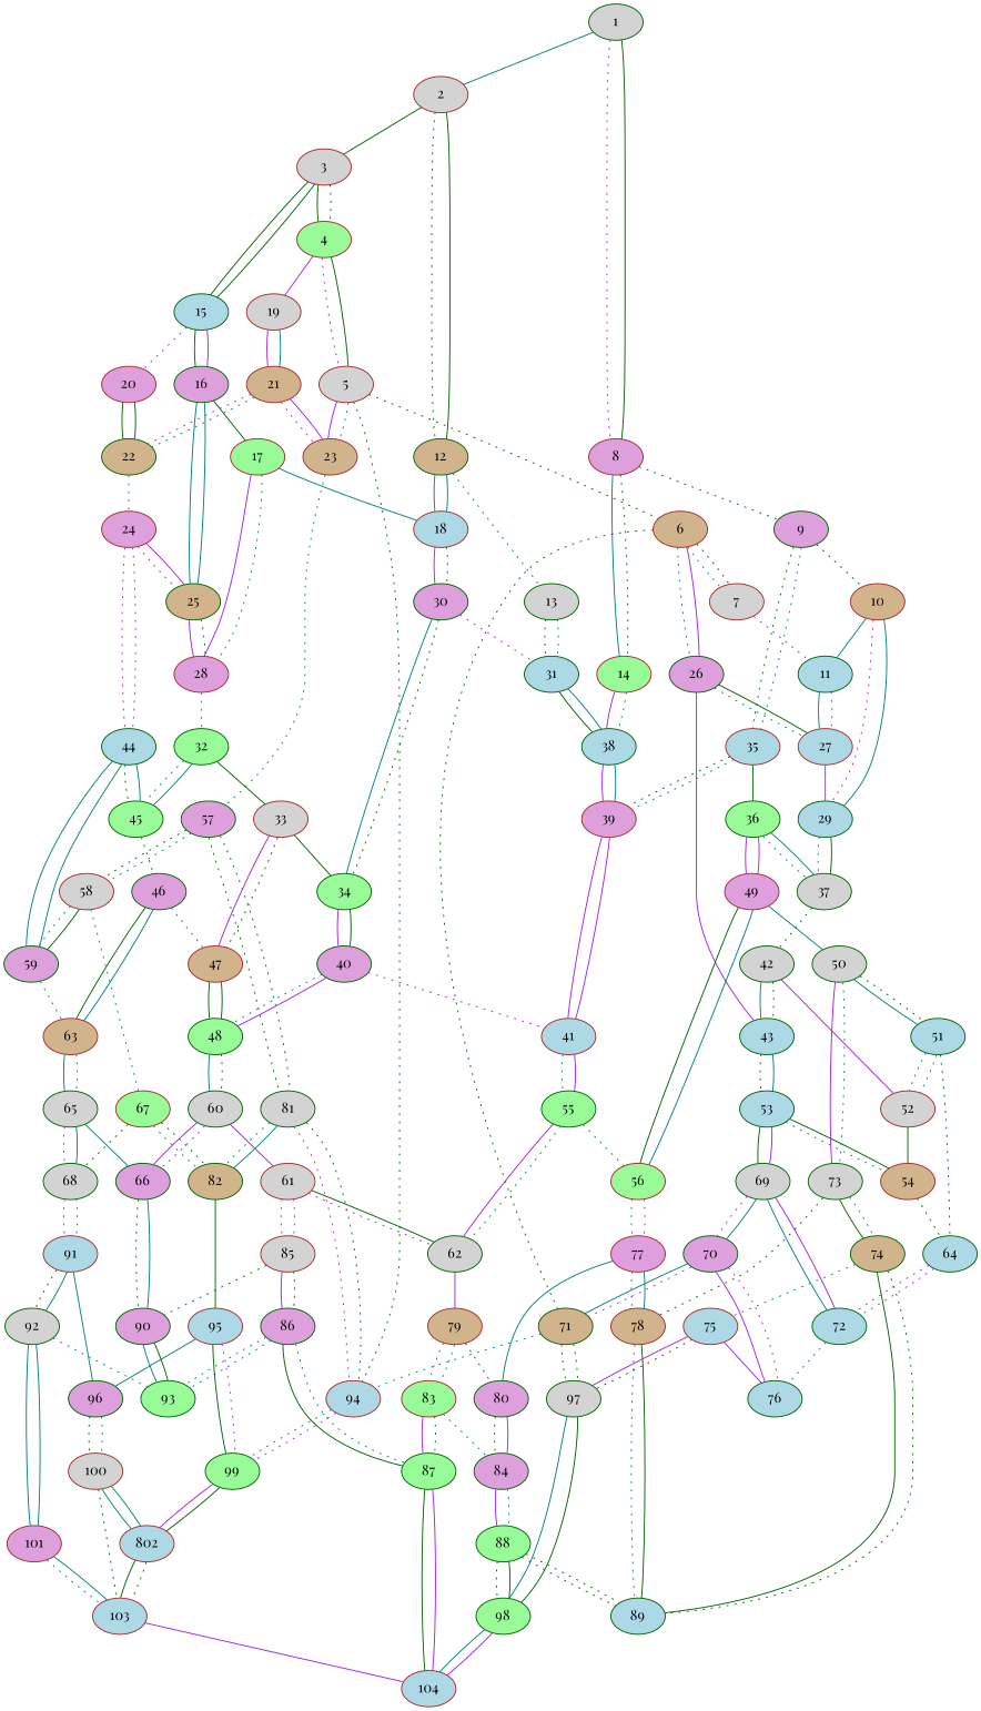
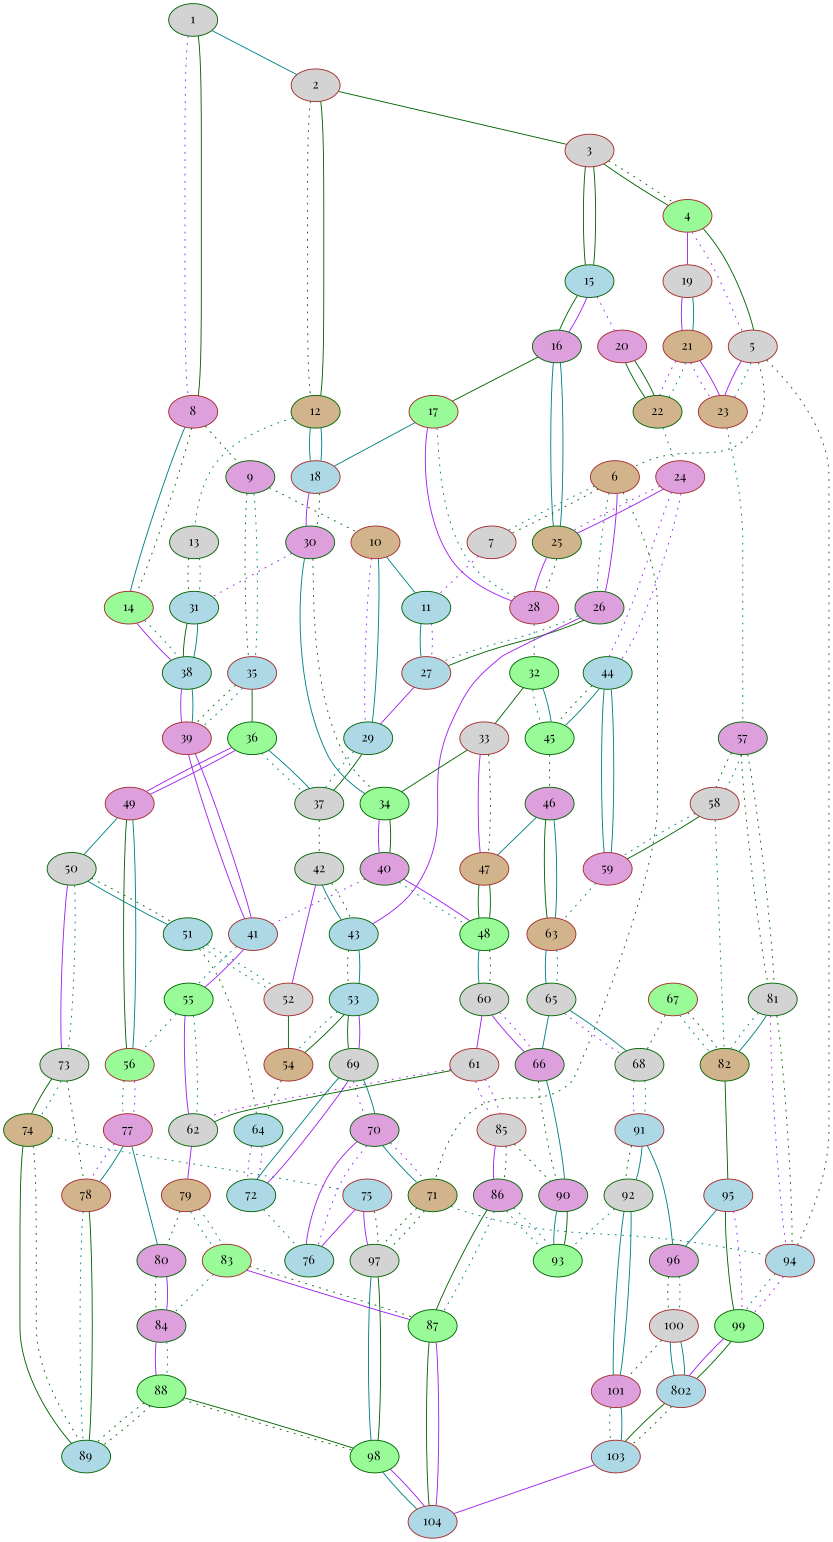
  graph {
    fontname="Playfair Display"
    node [color=darkgreen fillcolor=lightgrey fontname="Playfair Display" style=filled]
    edge [color=teal fontname="Playfair Display" style=dotted]
    2 [color=brown]
    1
    8 [color=brown fillcolor=plum]
    3 [color=brown]
    12 [fillcolor=tan]
    9 [fillcolor=plum]
    14 [color=brown fillcolor=palegreen]
    4 [color=brown fillcolor=palegreen]
    15 [fillcolor=lightblue]
    13
    18 [color=brown fillcolor=lightblue]
    5 [color=brown]
    19 [color=brown]
    16 [fillcolor=plum]
    20 [color=brown fillcolor=plum]
    6 [color=brown fillcolor=tan]
    23 [color=brown fillcolor=tan]
    94 [color=brown fillcolor=lightblue]
    21 [color=brown fillcolor=tan]
    7 [color=brown]
    26 [fillcolor=plum]
    71 [fillcolor=tan]
    57 [fillcolor=plum]
    99 [fillcolor=palegreen]
    11 [fillcolor=lightblue]
    27 [color=brown fillcolor=lightblue]
    43 [fillcolor=lightblue]
    97
    10 [color=brown fillcolor=tan]
    35 [color=brown fillcolor=lightblue]
    38 [fillcolor=lightblue]
    29 [fillcolor=lightblue]
    36 [fillcolor=palegreen]
    39 [color=brown fillcolor=plum]
    37
    31 [fillcolor=lightblue]
    30 [fillcolor=plum]
    17 [color=brown fillcolor=palegreen]
    25 [fillcolor=tan]
    22 [fillcolor=tan]
    28 [color=brown fillcolor=plum]
    32 [fillcolor=palegreen]
    34 [fillcolor=palegreen]
    24 [color=brown fillcolor=plum]
    44 [fillcolor=lightblue]
    58 [color=brown]
    81
    45 [fillcolor=palegreen]
-   59 [fillcolor=plum]
+   59 [color=brown fillcolor=plum]
    53 [fillcolor=lightblue]
    33 [color=brown]
    42
    40 [fillcolor=plum]
    47 [color=brown fillcolor=tan]
    46 [fillcolor=plum]
    48 [fillcolor=palegreen]
    41 [color=brown fillcolor=lightblue]
    49 [color=brown fillcolor=plum]
    50
    56 [color=brown fillcolor=palegreen]
    52 [color=brown]
    55 [fillcolor=palegreen]
    60
    62
    54 [color=brown fillcolor=tan]
    69
    63 [color=brown fillcolor=tan]
    65
    61 [color=brown]
    66 [fillcolor=plum]
    51 [fillcolor=lightblue]
    73
    77 [color=brown fillcolor=plum]
    64 [fillcolor=lightblue]
    74 [fillcolor=tan]
    78 [color=brown fillcolor=tan]
    72 [fillcolor=lightblue]
    70 [fillcolor=plum]
    79 [color=brown fillcolor=tan]
    80 [fillcolor=plum]
    67 [color=brown fillcolor=palegreen]
    82 [fillcolor=tan]
    68
    85 [color=brown]
    90 [fillcolor=plum]
    86 [fillcolor=plum]
    83 [color=brown fillcolor=palegreen]
    76 [fillcolor=lightblue]
    91 [color=brown fillcolor=lightblue]
    93 [fillcolor=palegreen]
    95 [color=brown fillcolor=lightblue]
    92
    96 [fillcolor=plum]
    98 [fillcolor=palegreen]
    75 [color=brown fillcolor=lightblue]
    89 [fillcolor=lightblue]
    84 [fillcolor=plum]
    87 [fillcolor=palegreen]
    88 [fillcolor=palegreen]
    104 [color=brown fillcolor=lightblue]
    101 [color=brown fillcolor=plum]
    100 [color=brown]
    103 [color=brown fillcolor=lightblue]
    n104 [color=brown fillcolor=lightblue label=802]
    2 -- 3 [color=darkgreen style=solid]
    2 -- 12 [color=darkgreen]
    2 -- 12 [color=darkgreen style=solid]
    1 -- 2 [style=solid]
    1 -- 8 [color=purple]
    1 -- 8 [color=darkgreen style=solid]
    8 -- 9 [color=darkgreen]
    8 -- 14 [style=solid]
    8 -- 14 [color=darkgreen]
    3 -- 4 [color=darkgreen style=solid]
    3 -- 4 [color=darkgreen]
    3 -- 15 [color=darkgreen style=solid]
    3 -- 15 [color=darkgreen style=solid]
    12 -- 13
    12 -- 18 [style=solid]
    12 -- 18 [style=solid]
    9 -- 10 [color=darkgreen]
    9 -- 35 [color=darkgreen]
    9 -- 35
    14 -- 38 [color=purple style=solid]
    14 -- 38
    4 -- 5 [color=purple]
    4 -- 5 [color=darkgreen style=solid]
    4 -- 19 [color=purple style=solid]
    15 -- 16 [color=darkgreen style=solid]
    15 -- 16 [color=purple style=solid]
    15 -- 20 [color=purple]
    13 -- 31 [color=darkgreen]
    13 -- 31
    18 -- 30 [color=purple style=solid]
    18 -- 30 [color=darkgreen]
    5 -- 6 [color=darkgreen]
    5 -- 23 [color=purple style=solid]
    5 -- 23
    5 -- 94 [color=darkgreen]
    19 -- 21 [color=purple style=solid]
    19 -- 21 [style=solid]
    16 -- 17 [color=darkgreen style=solid]
    16 -- 25 [style=solid]
    16 -- 25 [style=solid]
    20 -- 22 [color=darkgreen style=solid]
    20 -- 22 [color=darkgreen style=solid]
    6 -- 7
    6 -- 7 [color=darkgreen]
    6 -- 26
    6 -- 26 [color=purple style=solid]
    6 -- 71 [color=darkgreen]
    23 -- 57
    94 -- 99
    94 -- 99 [color=purple]
    21 -- 23 [color=purple]
    21 -- 23 [color=purple style=solid]
    21 -- 22 [color=purple]
    21 -- 22
    7 -- 11 [color=purple]
    26 -- 27
    26 -- 27 [color=darkgreen style=solid]
    26 -- 43 [color=purple style=solid]
    71 -- 94
    71 -- 97 [color=darkgreen]
    71 -- 97 [color=darkgreen]
    57 -- 58 [color=darkgreen]
    57 -- 58
    57 -- 81 [color=darkgreen]
    57 -- 81 [color=darkgreen]
    99 -- n104 [color=purple style=solid]
    99 -- n104 [color=darkgreen style=solid]
    11 -- 27 [style=solid]
    11 -- 27 [color=purple]
    27 -- 29 [color=purple style=solid]
    43 -- 53 [color=darkgreen]
    43 -- 53 [style=solid]
    97 -- 98 [style=solid]
    97 -- 98 [color=darkgreen style=solid]
    10 -- 11 [style=solid]
    10 -- 29 [color=purple]
    10 -- 29 [style=solid]
    35 -- 36 [color=darkgreen style=solid]
    35 -- 39 [color=darkgreen]
    35 -- 39
    38 -- 39 [color=purple style=solid]
    38 -- 39 [style=solid]
    29 -- 37
    29 -- 37 [color=darkgreen style=solid]
    36 -- 37
    36 -- 37 [style=solid]
    36 -- 49 [color=purple style=solid]
    36 -- 49 [color=purple style=solid]
    39 -- 41 [color=purple style=solid]
    39 -- 41 [color=purple style=solid]
    37 -- 42 [color=darkgreen]
    31 -- 38 [color=darkgreen style=solid]
    31 -- 38 [style=solid]
    30 -- 31 [color=purple]
    30 -- 34 [style=solid]
    30 -- 34 [color=darkgreen]
    17 -- 18 [style=solid]
    17 -- 28 [color=purple style=solid]
    17 -- 28
    25 -- 28 [color=purple style=solid]
    25 -- 28 [color=darkgreen]
    22 -- 24
    28 -- 32
    32 -- 45
    32 -- 45 [style=solid]
    32 -- 33 [color=darkgreen style=solid]
    34 -- 40 [color=purple style=solid]
    34 -- 40 [color=darkgreen style=solid]
    24 -- 25 [color=purple]
    24 -- 25 [color=purple style=solid]
    24 -- 44 [color=purple]
    24 -- 44 [color=purple]
    44 -- 45 [color=darkgreen]
    44 -- 45 [style=solid]
    44 -- 59 [style=solid]
    44 -- 59 [style=solid]
    58 -- 59
    58 -- 59 [color=darkgreen style=solid]
-   58 -- 67
+   58 -- 82
    81 -- 94 [color=purple]
    81 -- 94 [color=darkgreen]
    81 -- 82
    81 -- 82 [style=solid]
    45 -- 46 [color=darkgreen]
    59 -- 63
    53 -- 54
    53 -- 54 [color=darkgreen style=solid]
    53 -- 69 [color=darkgreen style=solid]
    53 -- 69 [color=purple style=solid]
    33 -- 34 [color=darkgreen style=solid]
    33 -- 47 [color=purple style=solid]
    33 -- 47 [color=darkgreen]
    42 -- 43 [style=solid]
    42 -- 43 [color=darkgreen]
    42 -- 52 [color=purple style=solid]
    40 -- 48
    40 -- 48 [color=purple style=solid]
    40 -- 41 [color=purple]
    47 -- 48 [color=darkgreen style=solid]
    47 -- 48 [color=darkgreen style=solid]
-   46 -- 47
+   46 -- 47 [style=solid]
    46 -- 63 [color=darkgreen style=solid]
    46 -- 63 [style=solid]
    48 -- 60 [style=solid]
    48 -- 60 [color=darkgreen]
    41 -- 55
    41 -- 55 [color=purple style=solid]
    49 -- 50 [style=solid]
    49 -- 56 [color=darkgreen style=solid]
    49 -- 56 [style=solid]
    50 -- 51 [style=solid]
    50 -- 51 [color=darkgreen]
    50 -- 73 [color=purple style=solid]
    50 -- 73
    56 -- 77
    56 -- 77 [color=purple]
    52 -- 54 [color=darkgreen style=solid]
    55 -- 56
    55 -- 62 [color=purple style=solid]
    55 -- 62
    60 -- 61 [color=purple style=solid]
    60 -- 66 [color=purple style=solid]
    60 -- 66 [color=purple]
    62 -- 79 [color=purple style=solid]
    54 -- 64 [color=darkgreen]
    69 -- 72 [style=solid]
    69 -- 72 [color=purple style=solid]
    69 -- 70 [color=purple]
    69 -- 70 [style=solid]
    63 -- 65 [style=solid]
    63 -- 65
    65 -- 66 [style=solid]
    65 -- 68 [color=purple]
    65 -- 68 [style=solid]
    61 -- 62 [color=purple]
    61 -- 62 [color=darkgreen style=solid]
    61 -- 85 [color=purple]
    61 -- 85 [color=purple]
    66 -- 90 [color=darkgreen]
    66 -- 90 [style=solid]
    51 -- 52
    51 -- 52
    51 -- 64 [color=darkgreen]
    73 -- 74 [color=darkgreen style=solid]
    73 -- 74
    73 -- 78 [color=darkgreen]
    77 -- 78 [color=purple]
    77 -- 78 [style=solid]
    77 -- 80 [style=solid]
    64 -- 72 [color=purple]
    64 -- 72 [color=purple]
    74 -- 75
    74 -- 89 [color=darkgreen style=solid]
    74 -- 89 [color=darkgreen]
    78 -- 89
    78 -- 89 [color=darkgreen style=solid]
    72 -- 76
    70 -- 71 [style=solid]
    70 -- 71 [color=purple]
    70 -- 76 [color=purple style=solid]
    70 -- 76 [color=purple]
    79 -- 80 [color=darkgreen]
    79 -- 83
    79 -- 83
    80 -- 84 [color=darkgreen]
    80 -- 84 [color=purple style=solid]
    67 -- 82
    67 -- 82 [color=darkgreen]
    67 -- 68 [color=darkgreen]
    82 -- 95 [color=darkgreen style=solid]
    68 -- 91 [color=purple]
    68 -- 91
    85 -- 90 [color=darkgreen]
    85 -- 86 [color=purple style=solid]
    85 -- 86 [color=darkgreen]
    90 -- 93 [style=solid]
    90 -- 93 [color=darkgreen style=solid]
    86 -- 93
    86 -- 93
    86 -- 87 [color=darkgreen style=solid]
    86 -- 87
    83 -- 84
    83 -- 87 [color=purple style=solid]
    83 -- 87 [color=darkgreen]
    91 -- 92 [color=darkgreen]
    91 -- 92 [style=solid]
    91 -- 96 [style=solid]
    95 -- 99 [color=darkgreen style=solid]
    95 -- 99 [color=purple]
    95 -- 96 [style=solid]
    92 -- 93
    92 -- 101 [style=solid]
    92 -- 101 [style=solid]
    96 -- 100 [color=darkgreen]
    96 -- 100
    98 -- 104 [style=solid]
    98 -- 104 [color=purple style=solid]
    75 -- 97 [color=purple style=solid]
    75 -- 97 [color=darkgreen]
    75 -- 76 [color=purple style=solid]
    84 -- 88 [color=purple style=solid]
    84 -- 88
    87 -- 104 [color=darkgreen style=solid]
    87 -- 104 [color=purple style=solid]
    88 -- 98 [color=darkgreen]
    88 -- 98 [color=darkgreen style=solid]
    88 -- 89 [color=darkgreen]
    88 -- 89 [color=darkgreen]
    101 -- 103
    101 -- 103 [style=solid]
-   100 -- 103 [color=darkgreen]
+   100 -- 101 [color=darkgreen]
    100 -- n104 [style=solid]
    100 -- n104 [style=solid]
    103 -- 104 [color=purple style=solid]
    n104 -- 103 [color=darkgreen style=solid]
    n104 -- 103 [color=darkgreen]
  }
